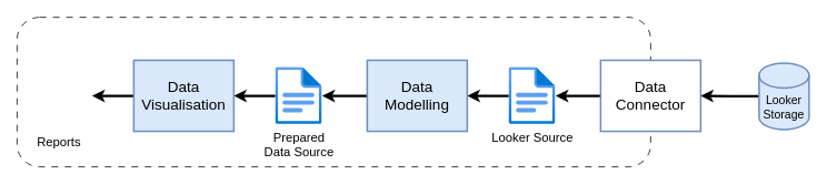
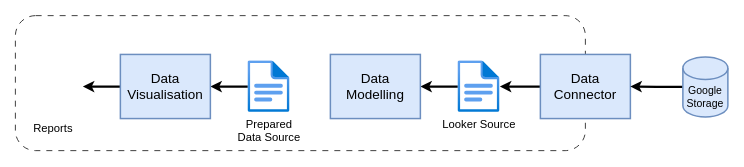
  <mxCell id="0" />
  <mxCell id="1" parent="0" />
  <mxCell id="2" value="" style="rounded=1;whiteSpace=wrap;html=1;fillColor=none;strokeWidth=1;dashed=1;dashPattern=8 8;" vertex="1" parent="1"><mxGeometry x="20" y="20" width="760" height="180" as="geometry" /></mxCell>
  <mxCell id="3" value="" style="edgeStyle=orthogonalEdgeStyle;rounded=0;orthogonalLoop=1;jettySize=auto;html=1;strokeWidth=3;" edge="1" parent="1" source="4" target="6"><mxGeometry relative="1" as="geometry" /></mxCell>
  <mxCell id="4" value="Looker Source" style="image;aspect=fixed;html=1;points=[];align=center;fontSize=15;image=img/lib/azure2/general/File.svg;" vertex="1" parent="1"><mxGeometry x="610" y="80" width="56.0" height="69" as="geometry" /></mxCell>
- <mxCell id="5" value="" style="edgeStyle=orthogonalEdgeStyle;rounded=0;orthogonalLoop=1;jettySize=auto;html=1;strokeWidth=3;" edge="1" parent="1" source="6" target="8"><mxGeometry relative="1" as="geometry" /></mxCell>
  <mxCell id="6" value="Data Modelling" style="rounded=0;whiteSpace=wrap;html=1;fontSize=18;strokeWidth=2;strokeColor=#6c8ebf;fillColor=#dae8fc;" vertex="1" parent="1"><mxGeometry x="440" y="71.75" width="120" height="85.5" as="geometry" /></mxCell>
  <mxCell id="7" value="" style="edgeStyle=orthogonalEdgeStyle;rounded=0;orthogonalLoop=1;jettySize=auto;html=1;strokeWidth=3;" edge="1" parent="1" source="8" target="10"><mxGeometry relative="1" as="geometry" /></mxCell>
  <mxCell id="8" value="Prepared&lt;br style=&quot;font-size: 15px;&quot;&gt;Data Source" style="image;aspect=fixed;html=1;points=[];align=center;fontSize=15;image=img/lib/azure2/general/File.svg;" vertex="1" parent="1"><mxGeometry x="330" y="80" width="56.0" height="69" as="geometry" /></mxCell>
  <mxCell id="9" value="" style="edgeStyle=orthogonalEdgeStyle;rounded=0;orthogonalLoop=1;jettySize=auto;html=1;strokeWidth=3;" edge="1" parent="1" source="10" target="11"><mxGeometry relative="1" as="geometry" /></mxCell>
  <mxCell id="10" value="Data Visualisation" style="rounded=0;whiteSpace=wrap;html=1;fontSize=18;strokeWidth=2;strokeColor=#6c8ebf;fillColor=#dae8fc;" vertex="1" parent="1"><mxGeometry x="160" y="71.75" width="120" height="85.5" as="geometry" /></mxCell>
  <mxCell id="11" value="Reports" style="shape=image;html=1;verticalAlign=top;verticalLabelPosition=bottom;labelBackgroundColor=#ffffff;imageAspect=0;aspect=fixed;image=https://cdn1.iconfinder.com/data/icons/icons-for-a-site-1/64/advantage_diagram-128.png;fontSize=15;" vertex="1" parent="1"><mxGeometry x="30" y="74.5" width="80" height="80" as="geometry" /></mxCell>
  <mxCell id="12" value="" style="edgeStyle=orthogonalEdgeStyle;rounded=0;orthogonalLoop=1;jettySize=auto;html=1;strokeWidth=3;" edge="1" parent="1" source="13" target="4"><mxGeometry relative="1" as="geometry" /></mxCell>
- <mxCell id="13" value="Data Connector" style="rounded=0;whiteSpace=wrap;html=1;fontSize=18;strokeWidth=2;strokeColor=#6c8ebf;fillColor=#ffffff;" vertex="1" parent="1"><mxGeometry x="720" y="71.75" width="120" height="85.5" as="geometry" /></mxCell>
+ <mxCell id="13" value="Data Connector" style="rounded=0;whiteSpace=wrap;html=1;fontSize=18;strokeWidth=2;strokeColor=#6c8ebf;fillColor=#dae8fc;" vertex="1" parent="1"><mxGeometry x="720" y="71.75" width="120" height="85.5" as="geometry" /></mxCell>
  <mxCell id="14" value="" style="edgeStyle=orthogonalEdgeStyle;rounded=0;orthogonalLoop=1;jettySize=auto;html=1;strokeWidth=3;" edge="1" parent="1" source="15" target="13"><mxGeometry relative="1" as="geometry" /></mxCell>
- <mxCell id="15" value="Looker&lt;br style=&quot;font-size: 14px;&quot;&gt;Storage" style="shape=cylinder3;whiteSpace=wrap;html=1;boundedLbl=1;backgroundOutline=1;size=15;strokeWidth=2;fillColor=#dae8fc;strokeColor=#6c8ebf;fontSize=14;" vertex="1" parent="1"><mxGeometry x="910" y="75" width="60" height="80" as="geometry" /></mxCell>
+ <mxCell id="15" value="Google&lt;br style=&quot;font-size: 14px;&quot;&gt;Storage" style="shape=cylinder3;whiteSpace=wrap;html=1;boundedLbl=1;backgroundOutline=1;size=15;strokeWidth=2;fillColor=#dae8fc;strokeColor=#6c8ebf;fontSize=14;" vertex="1" parent="1"><mxGeometry x="910" y="75" width="60" height="80" as="geometry" /></mxCell>
